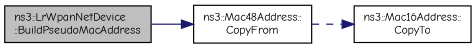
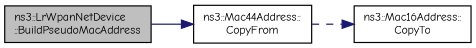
  digraph {
    fontname="Comic Neue"
    rankdir=LR
    node [color=black fillcolor=white fontname="Comic Neue" fontsize=10 shape=record style=filled]
    edge [arrowhead=normal color=midnightblue fontname="Comic Neue" fontsize=10 labelfontname=Helvetica labelfontsize=10]
    n1 [fillcolor=grey75 fontcolor=black height=0.2 label="ns3::LrWpanNetDevice\l::BuildPseudoMacAddress" width=0.4]
-   n2 [height=0.2 label="ns3::Mac48Address::\lCopyFrom" width=0.4]
+   n2 [height=0.2 label="ns3::Mac44Address::\lCopyFrom" width=0.4]
    n3 [height=0.2 label="ns3::Mac16Address::\lCopyTo" width=0.4]
    n1 -> n2 [style=solid]
    n2 -> n3 [style=dashed]
  }
